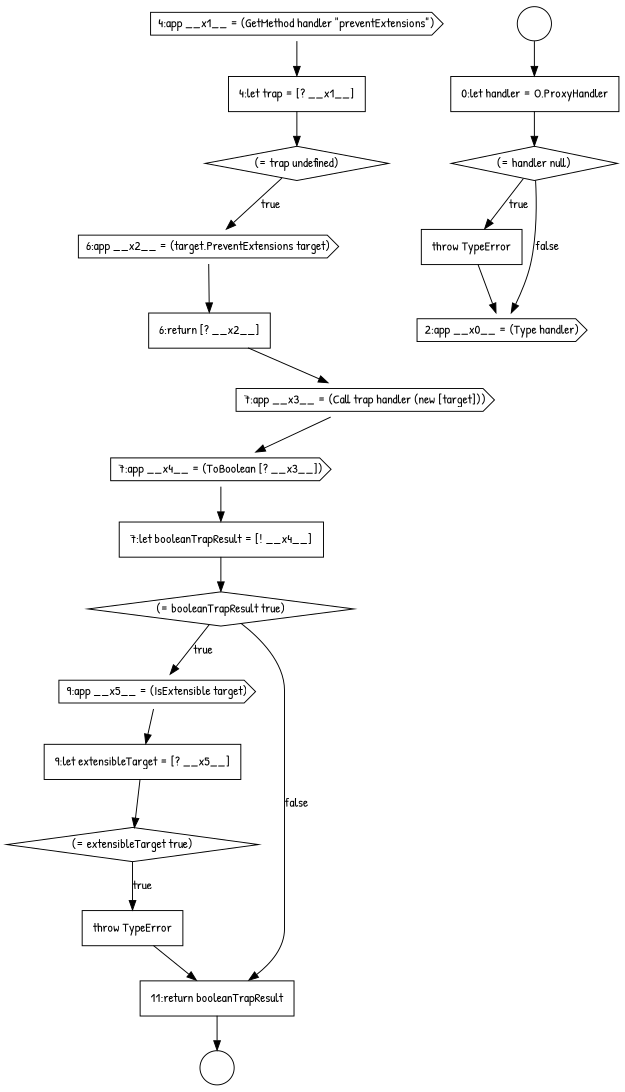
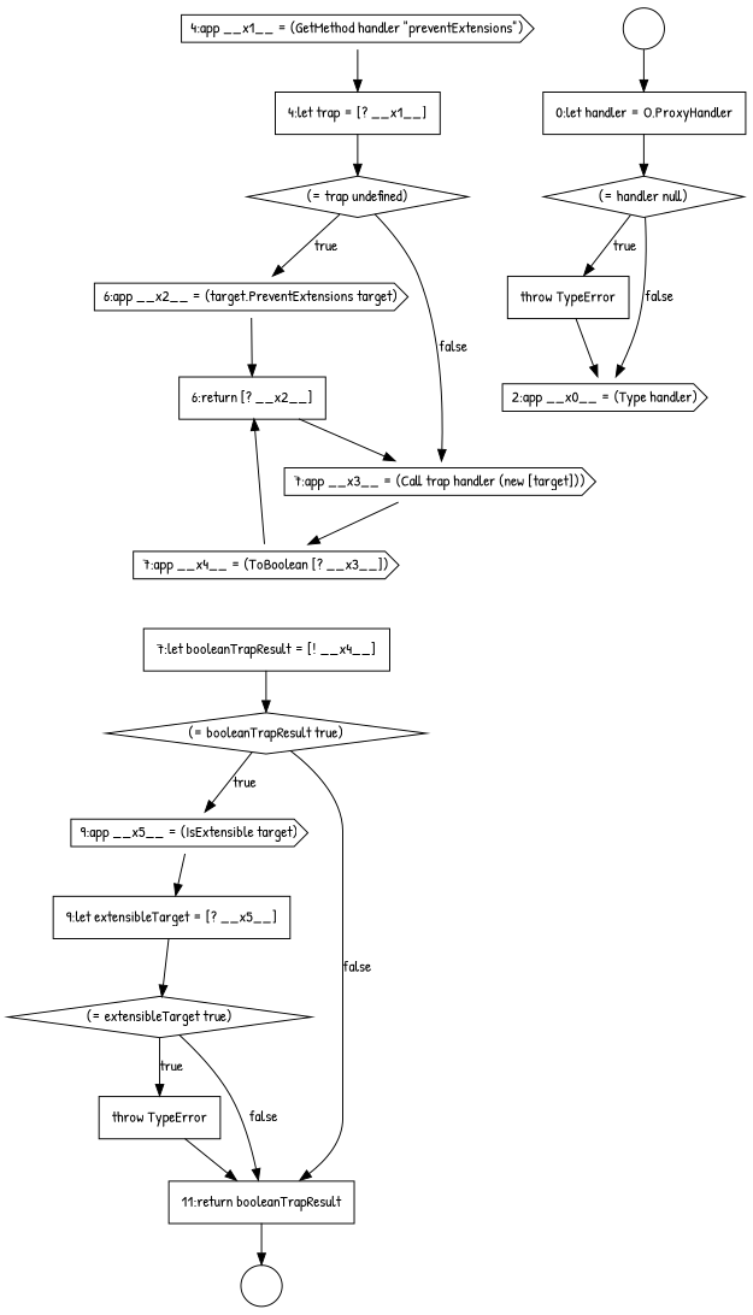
  digraph {
    fontname="Patrick Hand"
    node [color=black fillcolor=white fontname="Patrick Hand" shape=none style=filled]
    edge [color=black fontname="Patrick Hand"]
    n1 [label=<<font color="black">     <table border="0" cellborder="1" cellspacing="0" cellpadding="10">       <tr><td align="left">4:let trap = [? __x1__]</td></tr>     </table>   </font>> margin=0]
    n2 [label=<<font color="black">(= trap undefined)</font>> shape=diamond]
    n3 [label=<<font color="black">6:app __x2__ = (target.PreventExtensions target)</font>> shape=cds]
    n4 [label=<<font color="black">7:app __x3__ = (Call trap handler (new [target]))</font>> shape=cds]
    n5 [label=<<font color="black">     <table border="0" cellborder="1" cellspacing="0" cellpadding="10">       <tr><td align="left">7:let booleanTrapResult = [! __x4__]</td></tr>     </table>   </font>> margin=0]
    n6 [label=<<font color="black">(= booleanTrapResult true)</font>> shape=diamond]
    n7 [label=<<font color="black">9:app __x5__ = (IsExtensible target)</font>> shape=cds]
    n8 [label=<<font color="black">     <table border="0" cellborder="1" cellspacing="0" cellpadding="10">       <tr><td align="left">11:return booleanTrapResult</td></tr>     </table>   </font>> margin=0]
    n9 [label=<<font color="black">     <table border="0" cellborder="1" cellspacing="0" cellpadding="10">       <tr><td align="left">6:return [? __x2__]</td></tr>     </table>   </font>> margin=0]
    n10 [label=<<font color="black">7:app __x4__ = (ToBoolean [? __x3__])</font>> shape=cds]
    n11 [label=<<font color="black">     <table border="0" cellborder="1" cellspacing="0" cellpadding="10">       <tr><td align="left">throw TypeError</td></tr>     </table>   </font>> margin=0]
    n12 [label=<<font color="black">2:app __x0__ = (Type handler)</font>> shape=cds]
    n13 [label=<<font color="black">4:app __x1__ = (GetMethod handler &quot;preventExtensions&quot;)</font>> shape=cds]
    n14 [label=<<font color="black">     <table border="0" cellborder="1" cellspacing="0" cellpadding="10">       <tr><td align="left">9:let extensibleTarget = [? __x5__]</td></tr>     </table>   </font>> margin=0]
    n15 [label=" " shape=circle]
    n16 [label=<<font color="black">(= handler null)</font>> shape=diamond]
    n17 [label=<<font color="black">(= extensibleTarget true)</font>> shape=diamond]
    n18 [label=<<font color="black">     <table border="0" cellborder="1" cellspacing="0" cellpadding="10">       <tr><td align="left">throw TypeError</td></tr>     </table>   </font>> margin=0]
    n19 [label=<<font color="black">     <table border="0" cellborder="1" cellspacing="0" cellpadding="10">       <tr><td align="left">0:let handler = O.ProxyHandler</td></tr>     </table>   </font>> margin=0]
    n20 [label=" " shape=circle]
    n1 -> n2
    n2 -> n3 [label=<<font color="black">true</font>>]
+   n2 -> n4 [label=<<font color="black">false</font>>]
    n3 -> n9
    n4 -> n10
    n5 -> n6
    n6 -> n7 [label=<<font color="black">true</font>>]
    n6 -> n8 [label=<<font color="black">false</font>>]
    n7 -> n14
    n8 -> n15
    n9 -> n4
-   n10 -> n5
+   n10 -> n9
    n11 -> n12
    n13 -> n1
    n14 -> n17
    n16 -> n11 [label=<<font color="black">true</font>>]
    n16 -> n12 [label=<<font color="black">false</font>>]
+   n17 -> n8 [label=<<font color="black">false</font>>]
    n17 -> n18 [label=<<font color="black">true</font>>]
    n18 -> n8
    n19 -> n16
    n20 -> n19
  }
